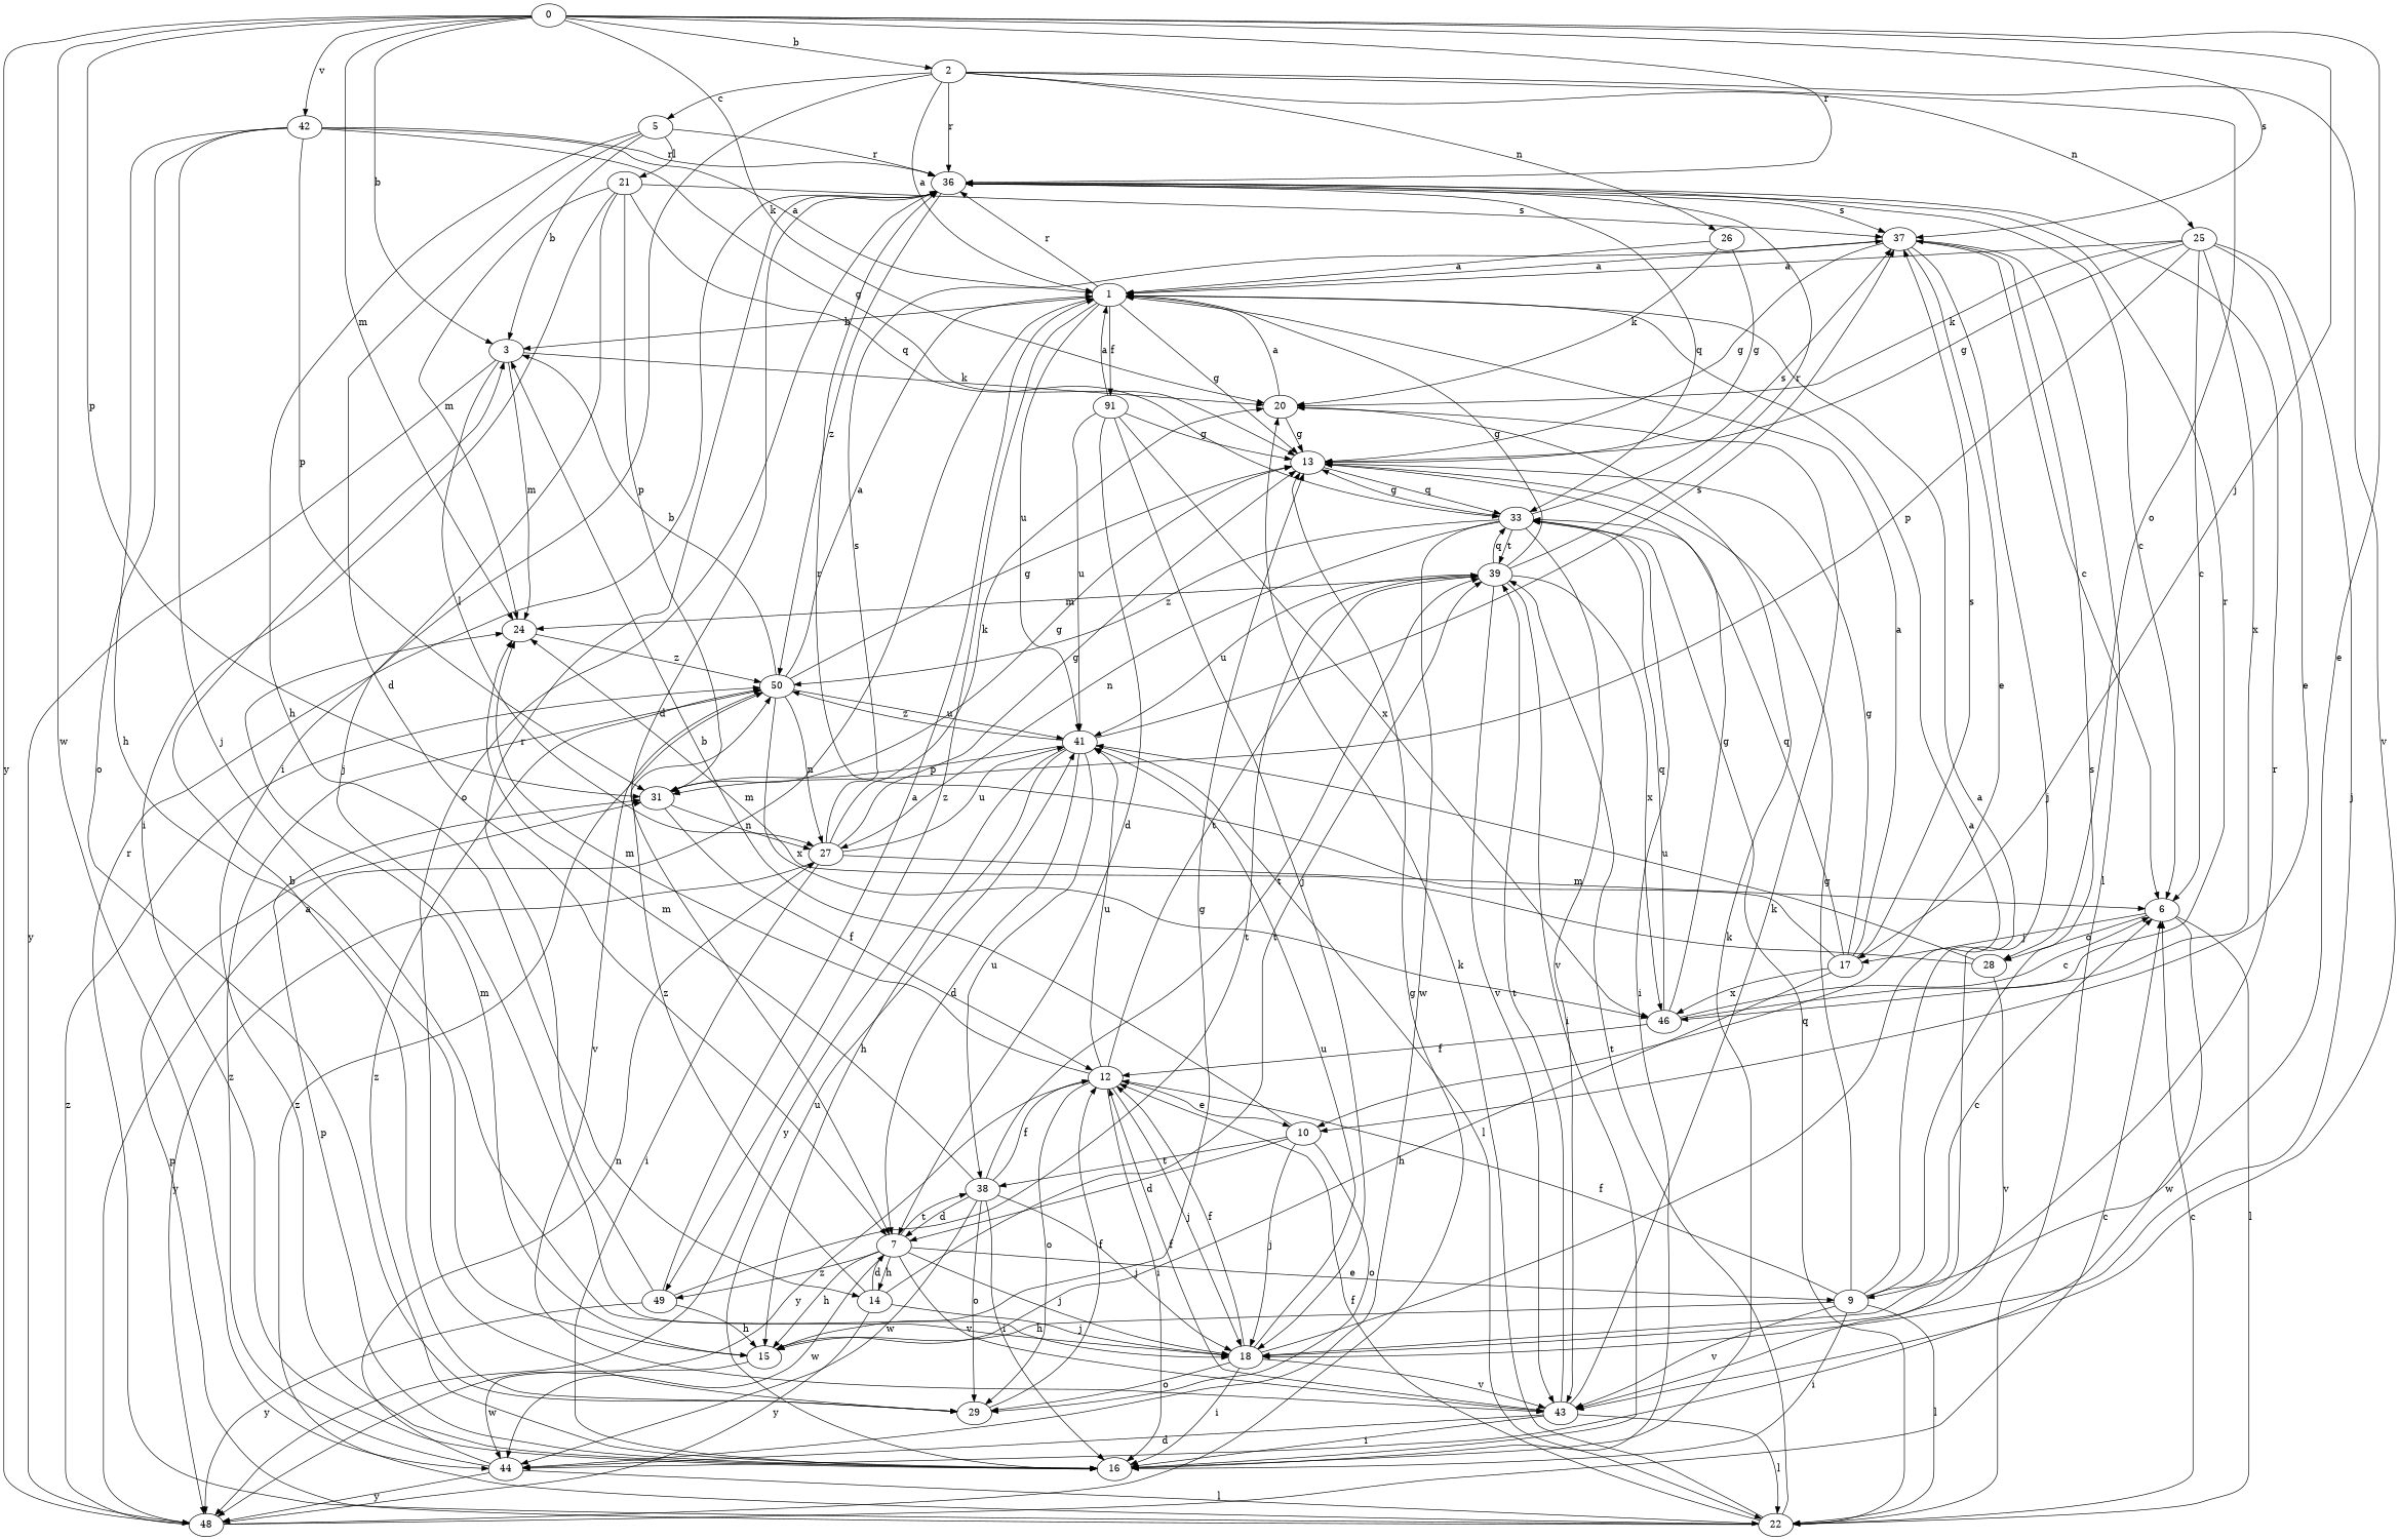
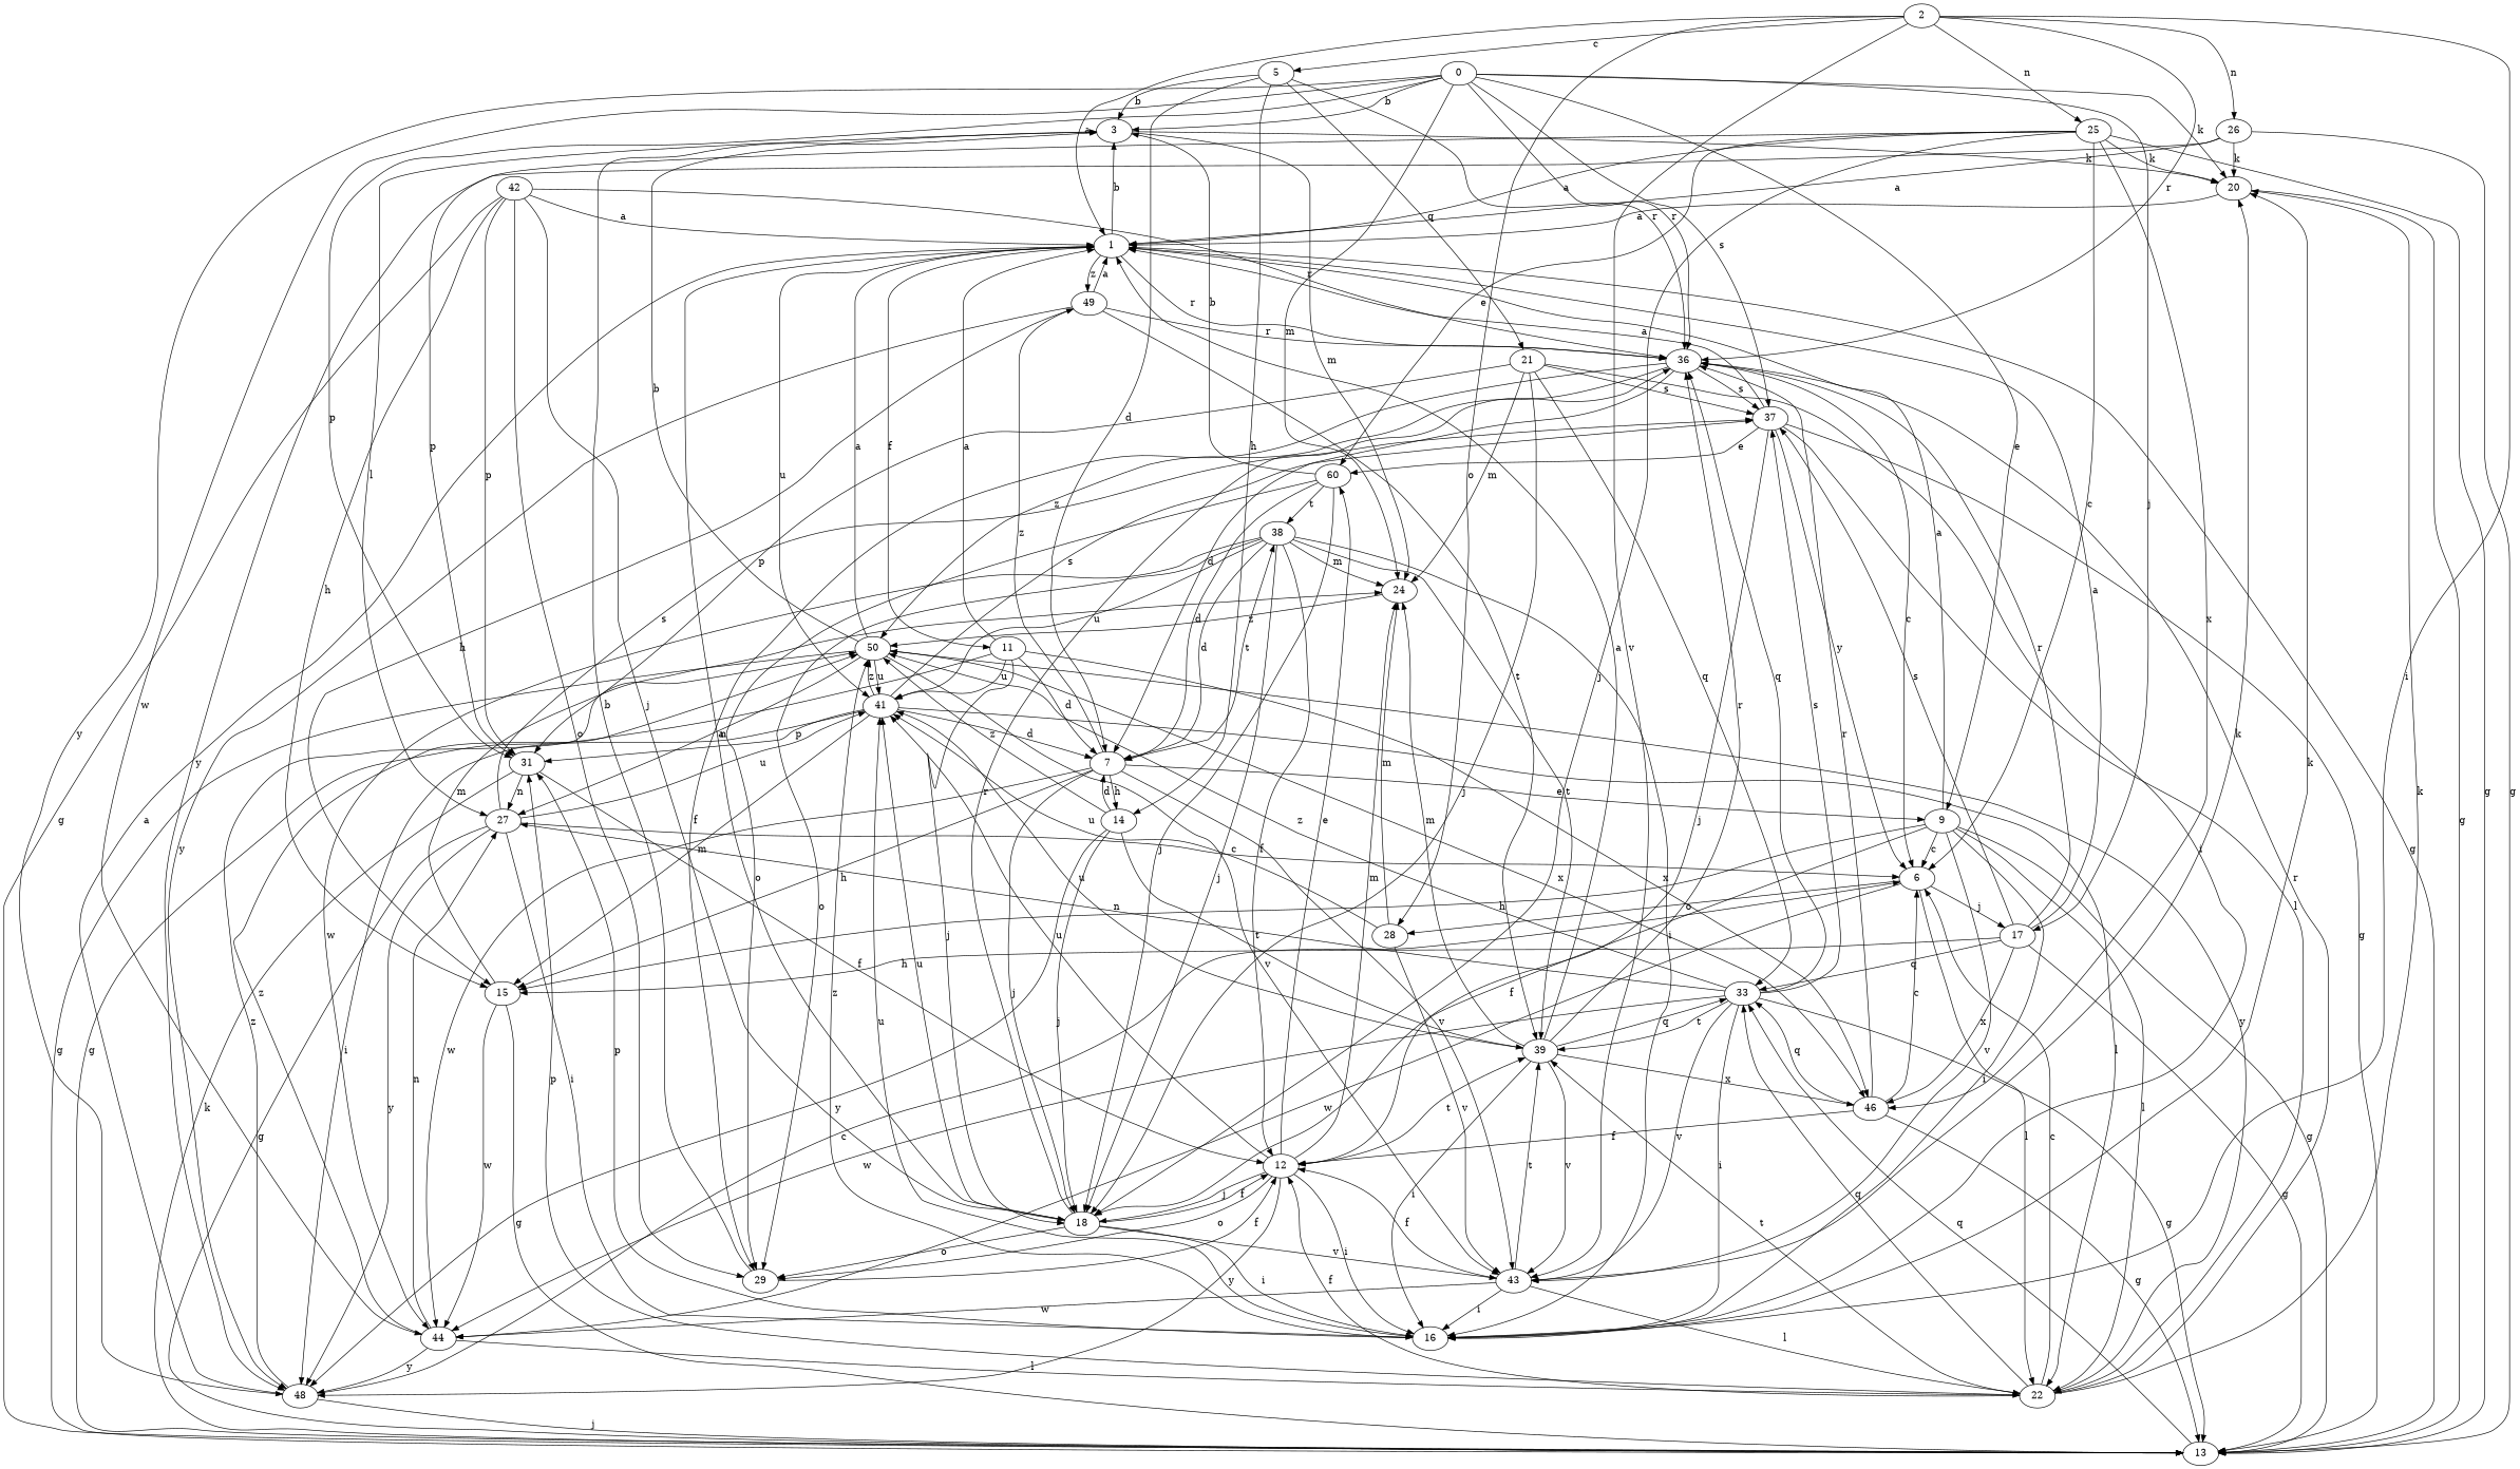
  strict digraph {
    0
    2
    3
    9
    17
    20
    24
    31
    36
    37
    42
    44
    48
    1
    5
    16
    25
    26
    28
    43
    27
    13
    6
    22
    15
    12
    46
    33
    50
    7
    29
    18
-   10
-   11 [label=91]
+   10 [label=60]
+   11
    41
    49
    39
    14
    21
    38
-   0 -> 2 [label=b]
    0 -> 3 [label=b]
    0 -> 9 [label=e]
    0 -> 17 [label=j]
    0 -> 20 [label=k]
    0 -> 24 [label=m]
    0 -> 31 [label=p]
    0 -> 36 [label=r]
    0 -> 37 [label=s]
-   0 -> 42 [label=v]
    0 -> 44 [label=w]
    0 -> 48 [label=y]
    2 -> 36 [label=r]
    2 -> 1 [label=a]
    2 -> 5 [label=c]
    2 -> 16 [label=i]
    2 -> 25 [label=n]
    2 -> 26 [label=n]
    2 -> 28 [label=o]
    2 -> 43 [label=v]
    3 -> 20 [label=k]
    3 -> 24 [label=m]
    3 -> 27 [label=l]
-   9 -> 37 [label=s]
    9 -> 1 [label=a]
    9 -> 16 [label=i]
    9 -> 43 [label=v]
    9 -> 13 [label=g]
    9 -> 6 [label=c]
    9 -> 22 [label=l]
    9 -> 15 [label=h]
    9 -> 12 [label=f]
    17 -> 36 [label=r]
    17 -> 37 [label=s]
    17 -> 1 [label=a]
    17 -> 13 [label=g]
    17 -> 15 [label=h]
    17 -> 46 [label=x]
    17 -> 33 [label=q]
    20 -> 1 [label=a]
    20 -> 13 [label=g]
    24 -> 50 [label=z]
    31 -> 27 [label=n]
-   31 -> 13 [label=g]
+   31 -> 13 [label=k]
    31 -> 12 [label=f]
    36 -> 37 [label=s]
    36 -> 6 [label=c]
-   36 -> 33 [label=q]
+   33 -> 36 [label=q]
    36 -> 50 [label=z]
    36 -> 7 [label=d]
-   36 -> 29 [label=o]
+   36 -> 29 [label=f]
    37 -> 1 [label=a]
    37 -> 13 [label=g]
-   37 -> 6 [label=c]
+   37 -> 6 [label=y]
    37 -> 22 [label=l]
    37 -> 18 [label=j]
    37 -> 10 [label=e]
    42 -> 31 [label=p]
    42 -> 36 [label=r]
    42 -> 1 [label=a]
    42 -> 13 [label=g]
    42 -> 15 [label=h]
    42 -> 29 [label=o]
    42 -> 18 [label=j]
    44 -> 48 [label=y]
    44 -> 27 [label=n]
    44 -> 22 [label=l]
    44 -> 50 [label=z]
    48 -> 1 [label=a]
-   48 -> 13 [label=g]
+   48 -> 13 [label=j]
    48 -> 6 [label=c]
    48 -> 50 [label=z]
    1 -> 3 [label=b]
    1 -> 36 [label=r]
    1 -> 13 [label=g]
    1 -> 11 [label=f]
    1 -> 41 [label=u]
    1 -> 49 [label=z]
    5 -> 3 [label=b]
    5 -> 36 [label=r]
    5 -> 7 [label=d]
    5 -> 14 [label=h]
-   5 -> 21 [label=l]
+   5 -> 21 [label=q]
    16 -> 20 [label=k]
    16 -> 31 [label=p]
    16 -> 50 [label=z]
    16 -> 41 [label=u]
    25 -> 20 [label=k]
    25 -> 31 [label=p]
    25 -> 1 [label=a]
    25 -> 13 [label=g]
    25 -> 6 [label=c]
    25 -> 46 [label=x]
    25 -> 18 [label=j]
    25 -> 10 [label=e]
    26 -> 20 [label=k]
-   3 -> 48 [label=y]
+   26 -> 48 [label=y]
    26 -> 1 [label=a]
    26 -> 13 [label=g]
    28 -> 24 [label=m]
    28 -> 43 [label=v]
    28 -> 41 [label=u]
    43 -> 20 [label=k]
-   43 -> 44 [label=d]
+   43 -> 44 [label=w]
    43 -> 16 [label=i]
    43 -> 22 [label=l]
    43 -> 12 [label=f]
    43 -> 39 [label=t]
-   27 -> 20 [label=k]
    27 -> 37 [label=s]
    27 -> 48 [label=y]
    27 -> 16 [label=i]
    27 -> 13 [label=g]
-   27 -> 6 [label=m]
+   27 -> 6 [label=c]
    27 -> 41 [label=u]
    13 -> 33 [label=q]
    6 -> 17 [label=j]
    6 -> 44 [label=w]
    6 -> 28 [label=o]
    6 -> 22 [label=l]
    22 -> 20 [label=k]
    22 -> 31 [label=p]
    22 -> 36 [label=r]
    22 -> 6 [label=c]
    22 -> 12 [label=f]
    22 -> 33 [label=q]
-   22 -> 50 [label=z]
+   22 -> 50 [label=y]
    22 -> 39 [label=t]
    15 -> 24 [label=m]
    15 -> 44 [label=w]
    15 -> 13 [label=g]
    12 -> 24 [label=m]
    12 -> 48 [label=y]
    12 -> 16 [label=i]
    12 -> 29 [label=o]
    12 -> 18 [label=j]
    12 -> 10 [label=e]
    12 -> 41 [label=u]
    12 -> 39 [label=t]
    46 -> 36 [label=r]
    46 -> 13 [label=g]
    46 -> 6 [label=c]
    46 -> 12 [label=f]
    46 -> 33 [label=q]
    33 -> 37 [label=s]
    33 -> 44 [label=w]
    33 -> 16 [label=i]
    33 -> 43 [label=v]
    33 -> 27 [label=n]
    33 -> 13 [label=g]
    33 -> 50 [label=z]
    33 -> 39 [label=t]
    50 -> 3 [label=b]
    50 -> 1 [label=a]
    50 -> 43 [label=v]
    50 -> 27 [label=n]
    50 -> 13 [label=g]
    50 -> 46 [label=x]
    50 -> 41 [label=u]
    7 -> 9 [label=e]
    7 -> 44 [label=w]
    7 -> 43 [label=v]
    7 -> 15 [label=h]
    7 -> 18 [label=j]
    7 -> 49 [label=z]
    7 -> 14 [label=h]
    7 -> 38 [label=t]
    29 -> 3 [label=b]
    29 -> 12 [label=f]
    18 -> 36 [label=r]
    18 -> 1 [label=a]
    18 -> 16 [label=i]
    18 -> 43 [label=v]
    18 -> 12 [label=f]
    18 -> 29 [label=o]
    18 -> 41 [label=u]
    10 -> 3 [label=b]
    10 -> 7 [label=d]
    10 -> 29 [label=o]
    10 -> 18 [label=j]
    10 -> 38 [label=t]
    11 -> 1 [label=a]
    11 -> 13 [label=g]
    11 -> 46 [label=x]
    11 -> 7 [label=d]
    11 -> 18 [label=j]
    11 -> 41 [label=u]
    41 -> 31 [label=p]
    41 -> 37 [label=s]
-   41 -> 48 [label=y]
+   41 -> 48 [label=i]
    41 -> 22 [label=l]
-   41 -> 15 [label=h]
+   41 -> 15 [label=m]
    41 -> 50 [label=z]
    41 -> 7 [label=d]
    49 -> 36 [label=r]
    49 -> 48 [label=y]
    49 -> 1 [label=a]
    49 -> 15 [label=h]
    49 -> 39 [label=t]
    39 -> 24 [label=m]
    39 -> 36 [label=r]
-   39 -> 1 [label=g]
+   39 -> 1 [label=a]
    39 -> 16 [label=i]
    39 -> 43 [label=v]
    39 -> 46 [label=x]
    39 -> 33 [label=q]
    39 -> 41 [label=u]
    14 -> 48 [label=y]
    14 -> 50 [label=z]
    14 -> 7 [label=d]
    14 -> 18 [label=j]
    14 -> 39 [label=t]
    21 -> 24 [label=m]
    21 -> 31 [label=p]
    21 -> 37 [label=s]
    21 -> 16 [label=i]
    21 -> 33 [label=q]
    21 -> 18 [label=j]
    38 -> 24 [label=m]
    38 -> 44 [label=w]
    38 -> 16 [label=i]
    38 -> 12 [label=f]
    38 -> 7 [label=d]
    38 -> 29 [label=o]
    38 -> 18 [label=j]
-   41 -> 38 [label=u]
+   38 -> 41 [label=u]
    38 -> 39 [label=t]
  }
